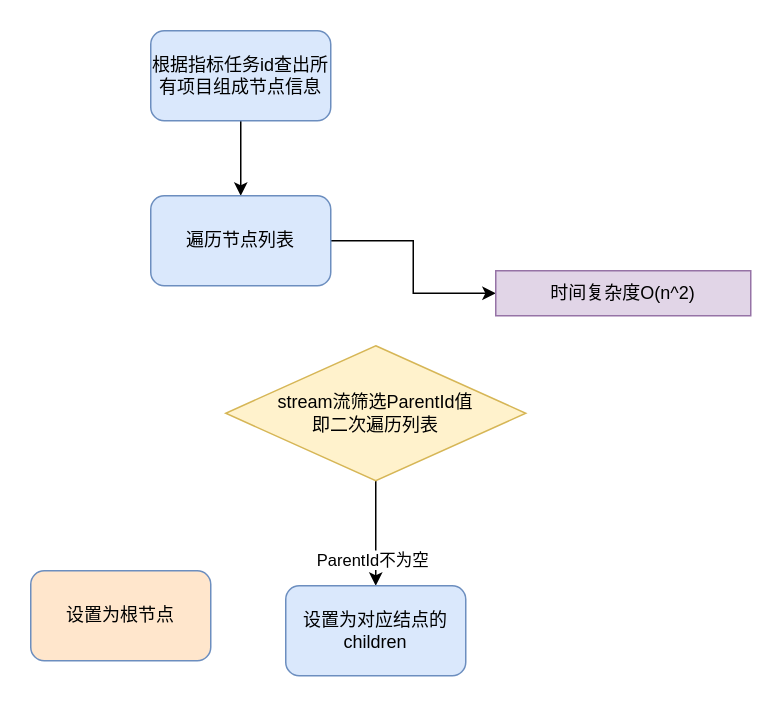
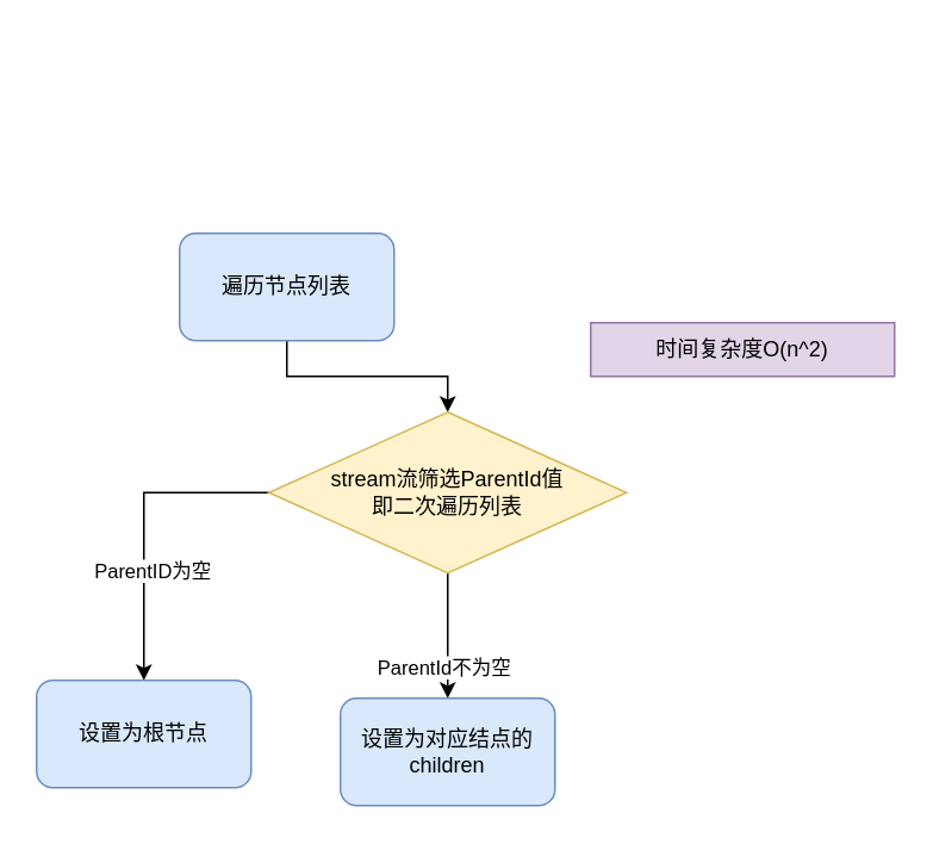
  <mxCell id="0" />
  <mxCell id="1" parent="0" />
- <mxCell id="2" style="edgeStyle=orthogonalEdgeStyle;rounded=0;orthogonalLoop=1;jettySize=auto;html=1;entryX=0.5;entryY=0;entryDx=0;entryDy=0;" edge="1" parent="1" source="3" target="5"><mxGeometry relative="1" as="geometry" /></mxCell>
- <mxCell id="3" value="根据指标任务id查出所有项目组成节点信息" style="rounded=1;whiteSpace=wrap;html=1;fillColor=#dae8fc;strokeColor=#6c8ebf;" vertex="1" parent="1"><mxGeometry x="100" y="20" width="120" height="60" as="geometry" /></mxCell>
- <mxCell id="4" style="edgeStyle=orthogonalEdgeStyle;rounded=0;orthogonalLoop=1;jettySize=auto;html=1;" edge="1" parent="1" source="5" target="6"><mxGeometry relative="1" as="geometry"><mxPoint x="160" y="240" as="targetPoint" /></mxGeometry></mxCell>
+ <mxCell id="4" style="edgeStyle=orthogonalEdgeStyle;rounded=0;orthogonalLoop=1;jettySize=auto;html=1;entryX=0.5;entryY=0;entryDx=0;entryDy=0;" edge="1" parent="1" source="5" target="11"><mxGeometry relative="1" as="geometry"><mxPoint x="160" y="240" as="targetPoint" /></mxGeometry></mxCell>
  <mxCell id="5" value="遍历节点列表" style="rounded=1;whiteSpace=wrap;html=1;fillColor=#dae8fc;strokeColor=#6c8ebf;" vertex="1" parent="1"><mxGeometry x="100" y="130" width="120" height="60" as="geometry" /></mxCell>
  <mxCell id="6" value="时间复杂度O(n^2)" style="rounded=0;whiteSpace=wrap;html=1;fillColor=#e1d5e7;strokeColor=#9673a6;" vertex="1" parent="1"><mxGeometry x="330" y="180" width="170" height="30" as="geometry" /></mxCell>
+ <mxCell id="7" style="edgeStyle=orthogonalEdgeStyle;rounded=0;orthogonalLoop=1;jettySize=auto;html=1;" edge="1" parent="1" source="11" target="12"><mxGeometry relative="1" as="geometry"><mxPoint x="90" y="400" as="targetPoint" /></mxGeometry></mxCell>
+ <mxCell id="8" value="ParentID为空" style="edgeLabel;html=1;align=center;verticalAlign=middle;resizable=0;points=[];" vertex="1" connectable="0" parent="7"><mxGeometry x="0.291" y="4" relative="1" as="geometry"><mxPoint as="offset" /></mxGeometry></mxCell>
  <mxCell id="9" style="edgeStyle=orthogonalEdgeStyle;rounded=0;orthogonalLoop=1;jettySize=auto;html=1;entryX=0.5;entryY=0;entryDx=0;entryDy=0;" edge="1" parent="1" source="11" target="13"><mxGeometry relative="1" as="geometry"><mxPoint x="240" y="380" as="targetPoint" /></mxGeometry></mxCell>
  <mxCell id="10" value="ParentId不为空" style="edgeLabel;html=1;align=center;verticalAlign=middle;resizable=0;points=[];" vertex="1" connectable="0" parent="9"><mxGeometry x="0.487" y="-3" relative="1" as="geometry"><mxPoint as="offset" /></mxGeometry></mxCell>
  <mxCell id="11" value="stream流筛选ParentId值&lt;br&gt;即二次遍历列表" style="rhombus;whiteSpace=wrap;html=1;fillColor=#fff2cc;strokeColor=#d6b656;" vertex="1" parent="1"><mxGeometry x="150" y="230" width="200" height="90" as="geometry" /></mxCell>
- <mxCell id="12" value="设置为根节点" style="rounded=1;whiteSpace=wrap;html=1;fillColor=#ffe6cc;strokeColor=#6c8ebf;" vertex="1" parent="1"><mxGeometry x="20" y="380" width="120" height="60" as="geometry" /></mxCell>
+ <mxCell id="12" value="设置为根节点" style="rounded=1;whiteSpace=wrap;html=1;fillColor=#dae8fc;strokeColor=#6c8ebf;" vertex="1" parent="1"><mxGeometry x="20" y="380" width="120" height="60" as="geometry" /></mxCell>
  <mxCell id="13" value="设置为对应结点的children" style="rounded=1;whiteSpace=wrap;html=1;fillColor=#dae8fc;strokeColor=#6c8ebf;" vertex="1" parent="1"><mxGeometry x="190" y="390" width="120" height="60" as="geometry" /></mxCell>
